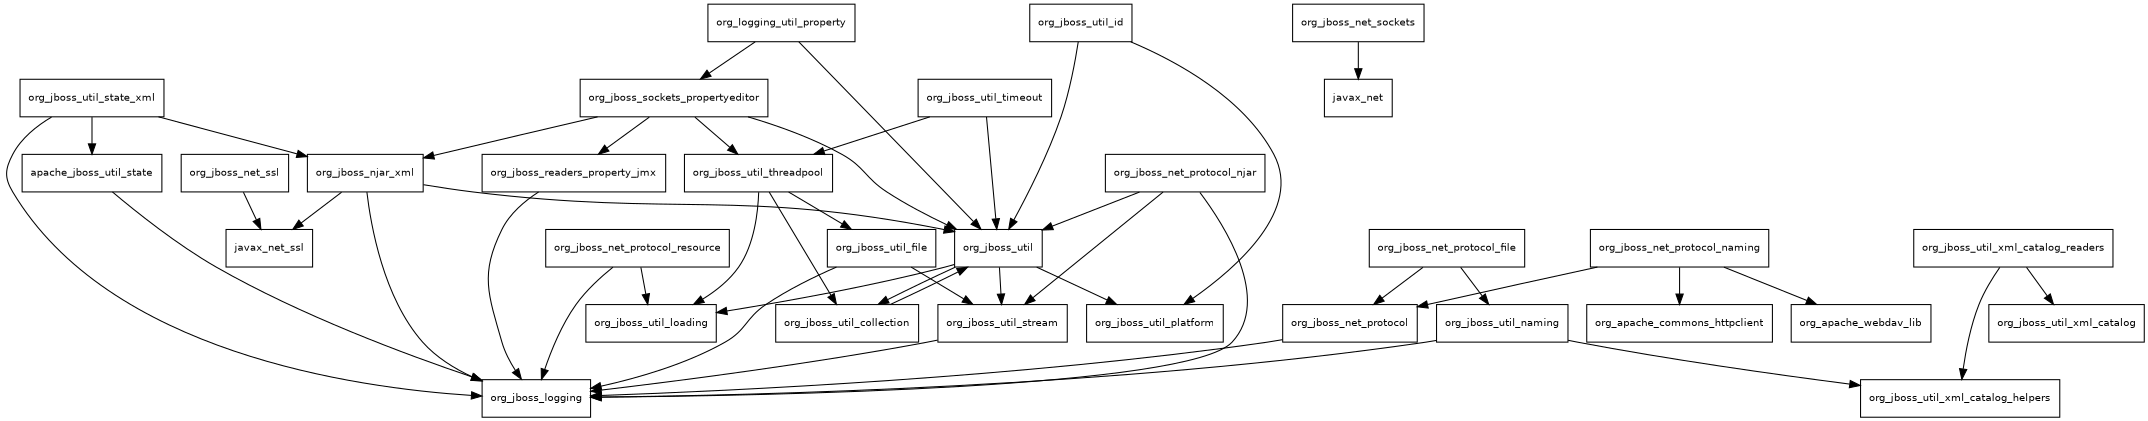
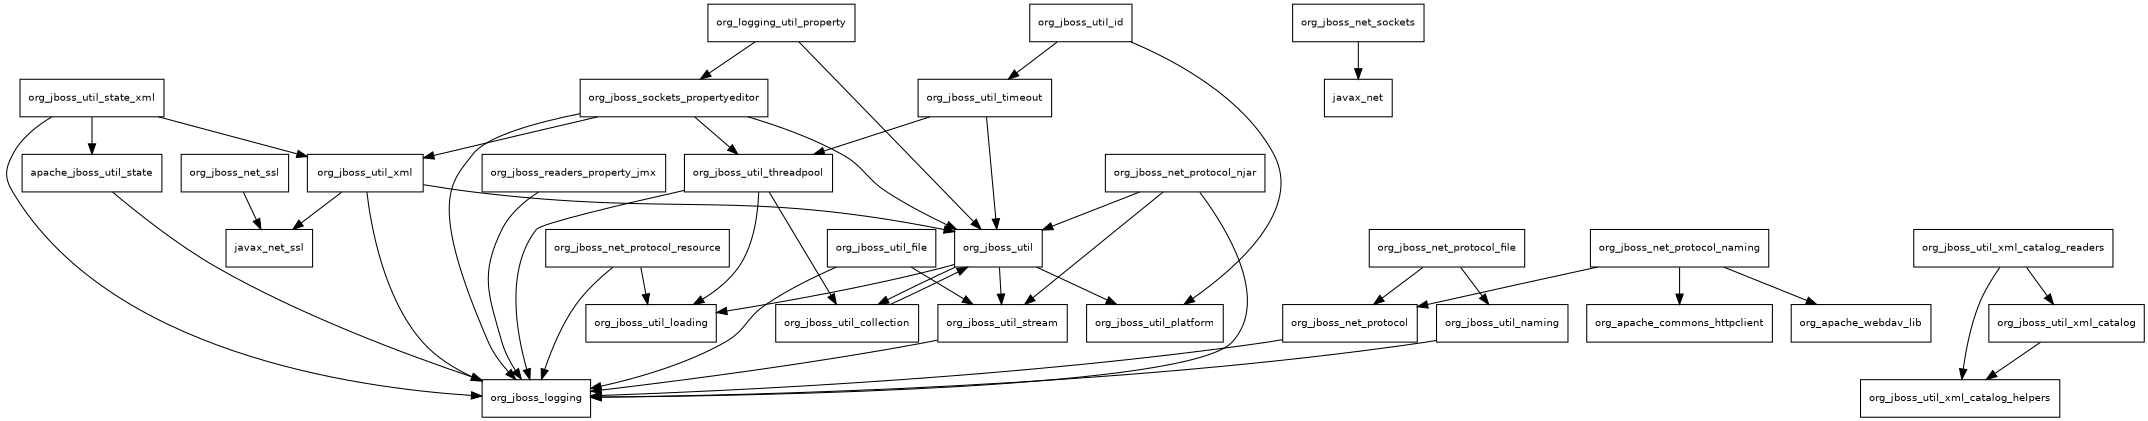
  digraph {
    fontname="DejaVu Sans"
    node [fontname="DejaVu Sans" fontsize=10.0 shape=box]
    edge [fontname="DejaVu Sans"]
    org_jboss_net_protocol
    org_jboss_logging
    org_jboss_net_protocol_file
    org_jboss_util_naming
    n5 [label=org_jboss_net_protocol_naming]
    org_apache_commons_httpclient
    org_apache_webdav_lib
    org_jboss_net_protocol_njar
    org_jboss_util
    org_jboss_util_stream
    org_jboss_util_collection
    org_jboss_util_loading
    org_jboss_util_platform
    org_jboss_net_protocol_resource
    org_jboss_net_sockets
    javax_net
    org_jboss_net_ssl
    javax_net_ssl
    org_jboss_util_file
    org_jboss_util_id
    n21 [label=org_logging_util_property]
    n22 [label=org_jboss_sockets_propertyeditor]
    org_jboss_util_threadpool
-   org_jboss_util_xml [label=org_jboss_njar_xml]
+   org_jboss_util_xml
    n25 [label=org_jboss_readers_property_jmx]
    org_jboss_util_xml_catalog
    org_jboss_util_xml_catalog_helpers
    n28 [label=apache_jboss_util_state]
    org_jboss_util_state_xml
    org_jboss_util_timeout
    org_jboss_util_xml_catalog_readers
    org_jboss_net_protocol -> org_jboss_logging
    org_jboss_net_protocol_file -> org_jboss_net_protocol
    org_jboss_net_protocol_file -> org_jboss_util_naming
    org_jboss_util_naming -> org_jboss_logging
    n5 -> org_jboss_net_protocol
    n5 -> org_apache_commons_httpclient
    n5 -> org_apache_webdav_lib
    org_jboss_net_protocol_njar -> org_jboss_logging
    org_jboss_net_protocol_njar -> org_jboss_util
    org_jboss_net_protocol_njar -> org_jboss_util_stream
    org_jboss_util -> org_jboss_util_stream
    org_jboss_util -> org_jboss_util_collection
    org_jboss_util -> org_jboss_util_loading
    org_jboss_util -> org_jboss_util_platform
    org_jboss_util_stream -> org_jboss_logging
    org_jboss_util_collection -> org_jboss_util
    org_jboss_net_protocol_resource -> org_jboss_logging
    org_jboss_net_protocol_resource -> org_jboss_util_loading
    org_jboss_net_sockets -> javax_net
    org_jboss_net_ssl -> javax_net_ssl
    org_jboss_util_file -> org_jboss_logging
    org_jboss_util_file -> org_jboss_util_stream
-   org_jboss_util_id -> org_jboss_util
+   org_jboss_util_id -> org_jboss_util_timeout
    org_jboss_util_id -> org_jboss_util_platform
    n21 -> org_jboss_util
    n21 -> n22
-   n22 -> n25
+   n22 -> org_jboss_logging
    n22 -> org_jboss_util
    n22 -> org_jboss_util_threadpool
    n22 -> org_jboss_util_xml
-   org_jboss_util_threadpool -> org_jboss_util_file
+   org_jboss_util_threadpool -> org_jboss_logging
    org_jboss_util_threadpool -> org_jboss_util_collection
    org_jboss_util_threadpool -> org_jboss_util_loading
    org_jboss_util_xml -> org_jboss_logging
    org_jboss_util_xml -> org_jboss_util
    org_jboss_util_xml -> javax_net_ssl
    n25 -> org_jboss_logging
-   org_jboss_util_naming -> org_jboss_util_xml_catalog_helpers
+   org_jboss_util_xml_catalog -> org_jboss_util_xml_catalog_helpers
    n28 -> org_jboss_logging
    org_jboss_util_state_xml -> org_jboss_logging
    org_jboss_util_state_xml -> org_jboss_util_xml
    org_jboss_util_state_xml -> n28
    org_jboss_util_timeout -> org_jboss_util
    org_jboss_util_timeout -> org_jboss_util_threadpool
    org_jboss_util_xml_catalog_readers -> org_jboss_util_xml_catalog
    org_jboss_util_xml_catalog_readers -> org_jboss_util_xml_catalog_helpers
  }
